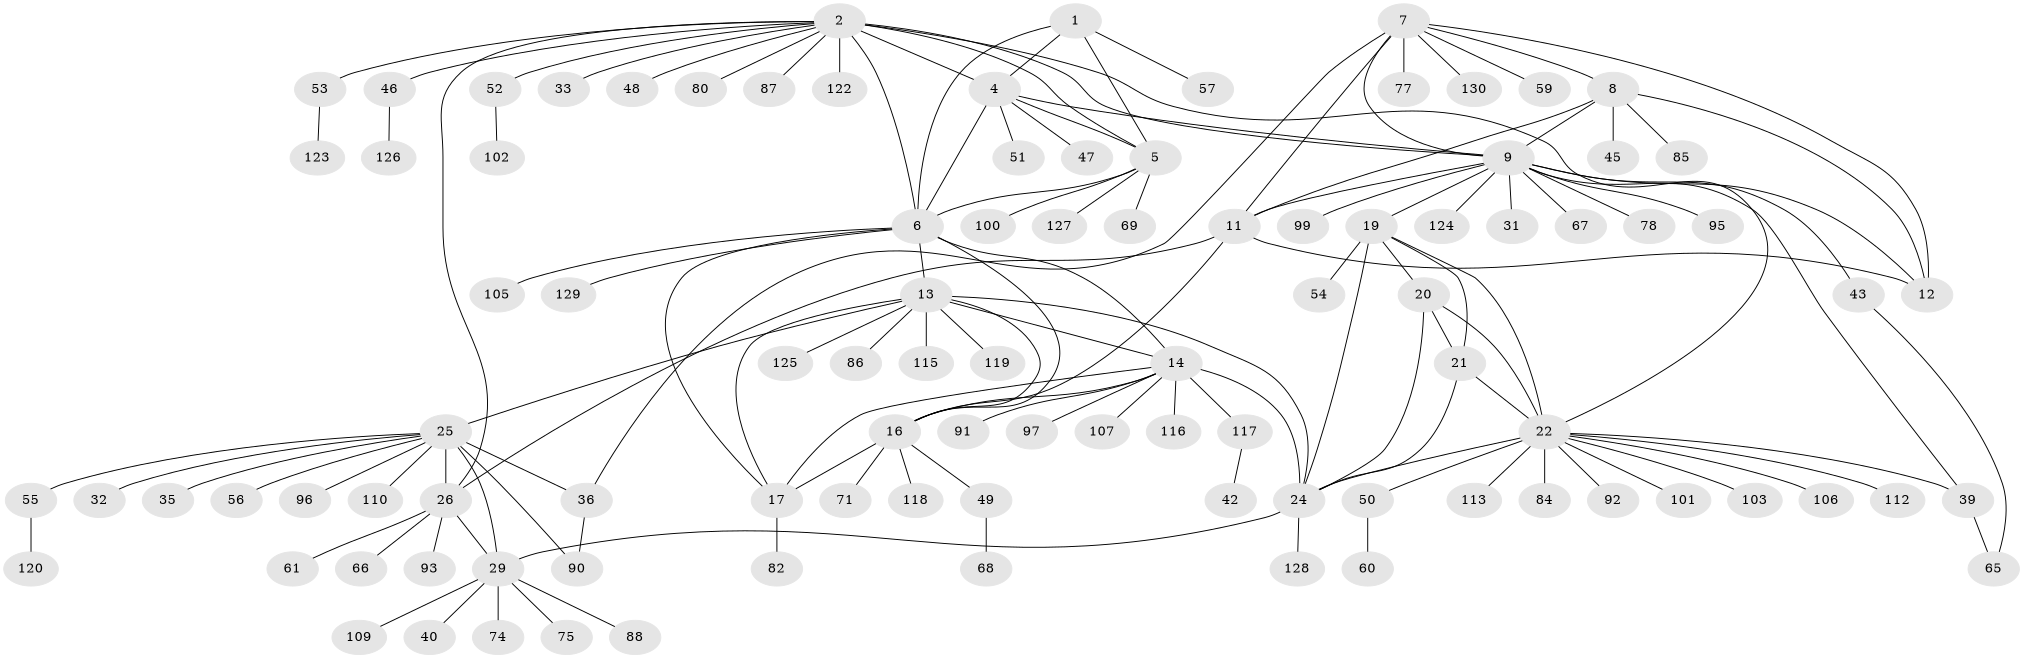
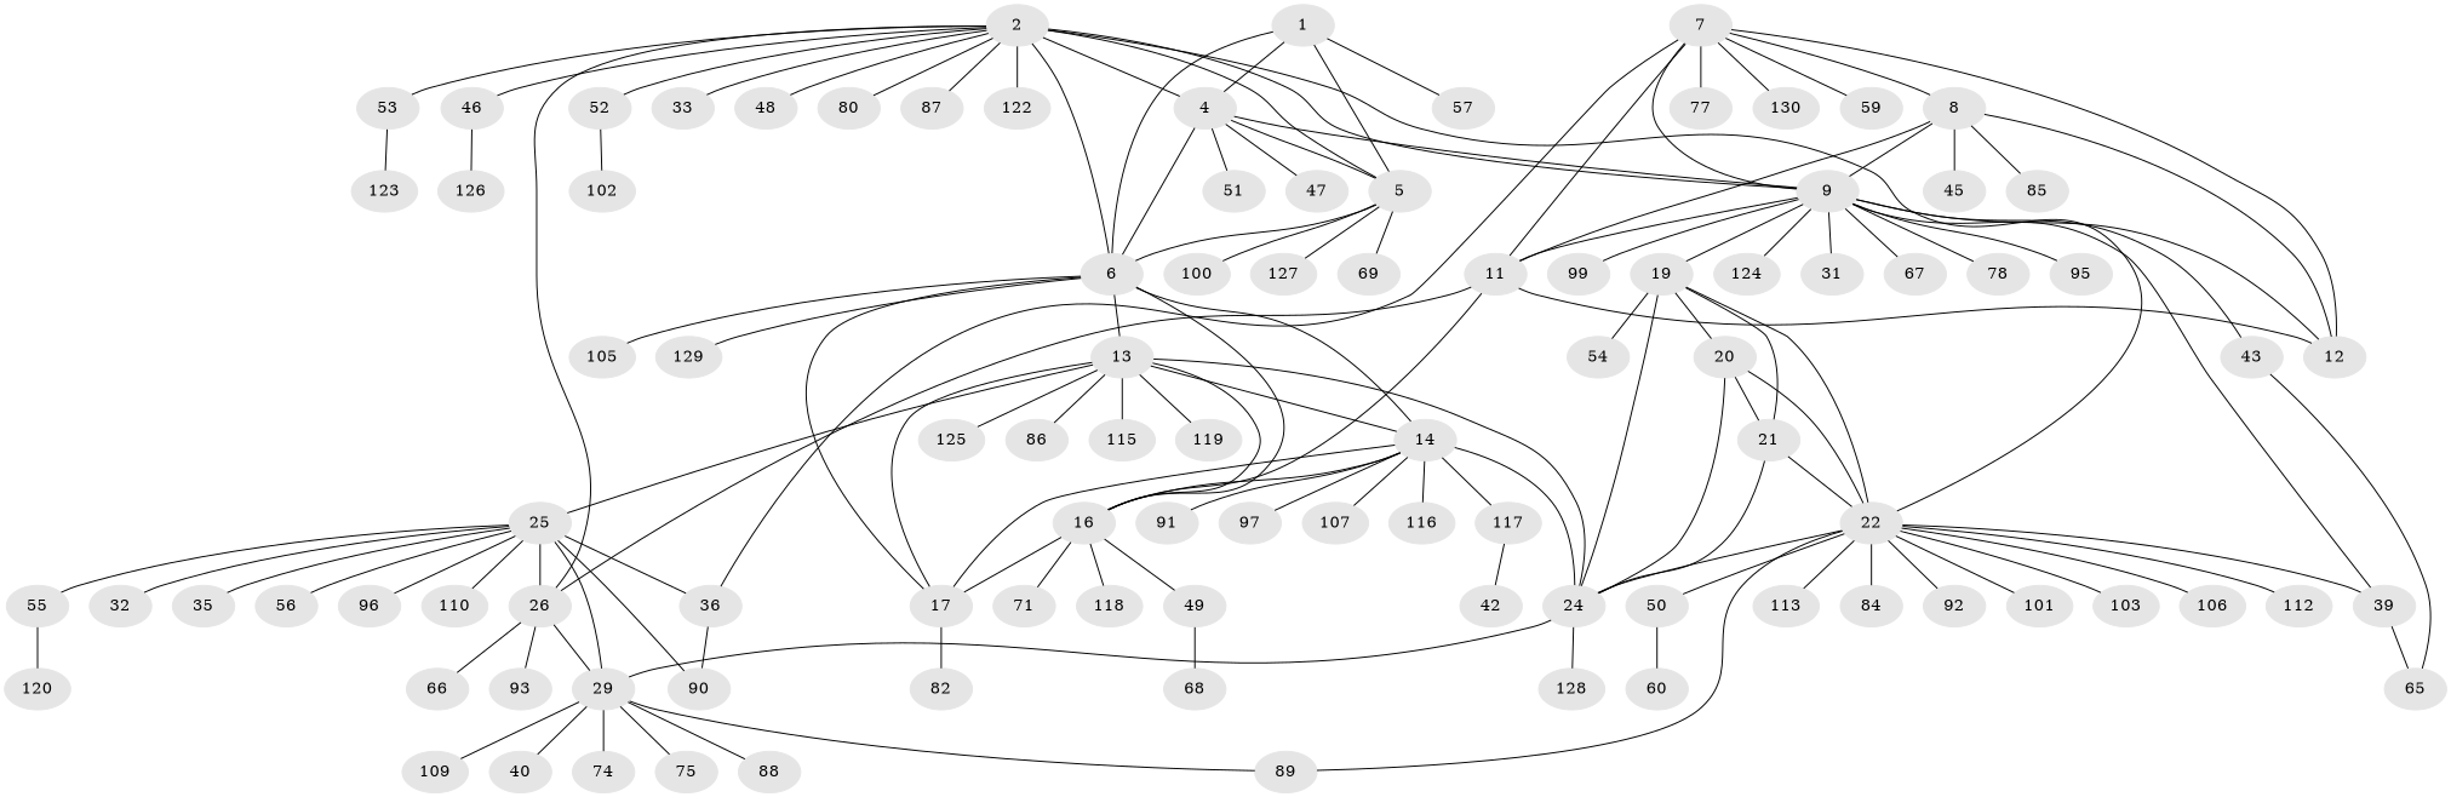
  graph {
    node [color=gray90 style=filled]
    2 [super="+3"]
    4 [super="+63"]
    5 [super="+34"]
    6 [super="+18"]
    9 [super="+10"]
    22 [super="+23"]
    26 [super="+28"]
    33 [super="+108"]
    46
    48 [super="+73"]
    52 [super="+79"]
    53
    80
    87
    122
    1
    57
    47
    51
    69
    100
    127
    13 [super="+98"]
    14 [super="+15"]
    16 [super="+62"]
    17 [super="+104"]
    105
    129
    11
    12 [super="+94"]
    19 [super="+83"]
    31 [super="+38"]
    39 [super="+76"]
    43 [super="+70"]
    67
    78
    95
    99
    124
    24 [super="+41"]
    50
    84
+   89
    92
    101
    103
    106
    112
    113
    29 [super="+30"]
-   61
    66
    93
    126
    102
    123
    25 [super="+27"]
    86
    115
    119
    125
    91
    97
    107
    116
    117
    49
    71 [super="+72"]
    118
    82
    7 [super="+111"]
    8 [super="+44"]
    36 [super="+114"]
    59 [super="+121"]
    77
    130
    45
    85
    90
    20 [super="+81"]
    21
    54 [super="+58"]
    65
    128
    32
    35
    55
    56
    96
    110
    42
    68
    60
    40
    74
    75
    88
    109
    120
    2 -- 4 [weight=2]
    2 -- 5 [weight=2]
    2 -- 6 [weight=2]
    2 -- 9
    2 -- 22
    2 -- 26
    2 -- 33
    2 -- 46
    2 -- 48
    2 -- 52
    2 -- 53
    2 -- 80
    2 -- 87
    2 -- 122
    4 -- 5
    4 -- 6
    4 -- 9
    4 -- 47
    4 -- 51
    5 -- 6
    5 -- 69
    5 -- 100
    5 -- 127
    6 -- 13
    6 -- 14 [weight=2]
    6 -- 16
    6 -- 17
    6 -- 105
    6 -- 129
    9 -- 11 [weight=2]
    9 -- 12 [weight=2]
    9 -- 19
    9 -- 31
    9 -- 39
    9 -- 43
    9 -- 67
    9 -- 78
    9 -- 95
    9 -- 99
    9 -- 124
    22 -- 39
    22 -- 24 [weight=2]
    22 -- 50
    22 -- 84
+   22 -- 89
    22 -- 92
    22 -- 101
    22 -- 103
    22 -- 106
    22 -- 112
    22 -- 113
    26 -- 29 [weight=4]
-   26 -- 61
    26 -- 66
    26 -- 93
    46 -- 126
    52 -- 102
    53 -- 123
    1 -- 4
    1 -- 5
    1 -- 6
    1 -- 57
    13 -- 14 [weight=2]
    13 -- 16
    13 -- 17
    13 -- 24
    13 -- 25
    13 -- 86
    13 -- 115
    13 -- 119
    13 -- 125
    14 -- 16 [weight=2]
    14 -- 17 [weight=2]
    14 -- 24
    14 -- 91
    14 -- 97
    14 -- 107
    14 -- 116
    14 -- 117
    16 -- 17
    16 -- 49
    16 -- 71
    16 -- 118
    17 -- 82
    11 -- 26
    11 -- 16
    11 -- 12
    19 -- 22 [weight=2]
    19 -- 24
    19 -- 20
    19 -- 21
    19 -- 54
    39 -- 65
    43 -- 65
    24 -- 29
    24 -- 128
    50 -- 60
+   29 -- 89
    29 -- 40
    29 -- 74
    29 -- 75
    29 -- 88
    29 -- 109
    25 -- 26 [weight=4]
    25 -- 29 [weight=4]
    25 -- 36 [weight=2]
    25 -- 90
    25 -- 32
    25 -- 35
    25 -- 55
    25 -- 56
    25 -- 96
    25 -- 110
    117 -- 42
    49 -- 68
    7 -- 9 [weight=2]
    7 -- 11
    7 -- 12
    7 -- 8
    7 -- 36
    7 -- 59
    7 -- 77
    7 -- 130
    8 -- 9 [weight=2]
    8 -- 11
    8 -- 12
    8 -- 45
    8 -- 85
    36 -- 90
    20 -- 22 [weight=2]
    20 -- 24
    20 -- 21
    21 -- 22 [weight=2]
    21 -- 24
    55 -- 120
  }
